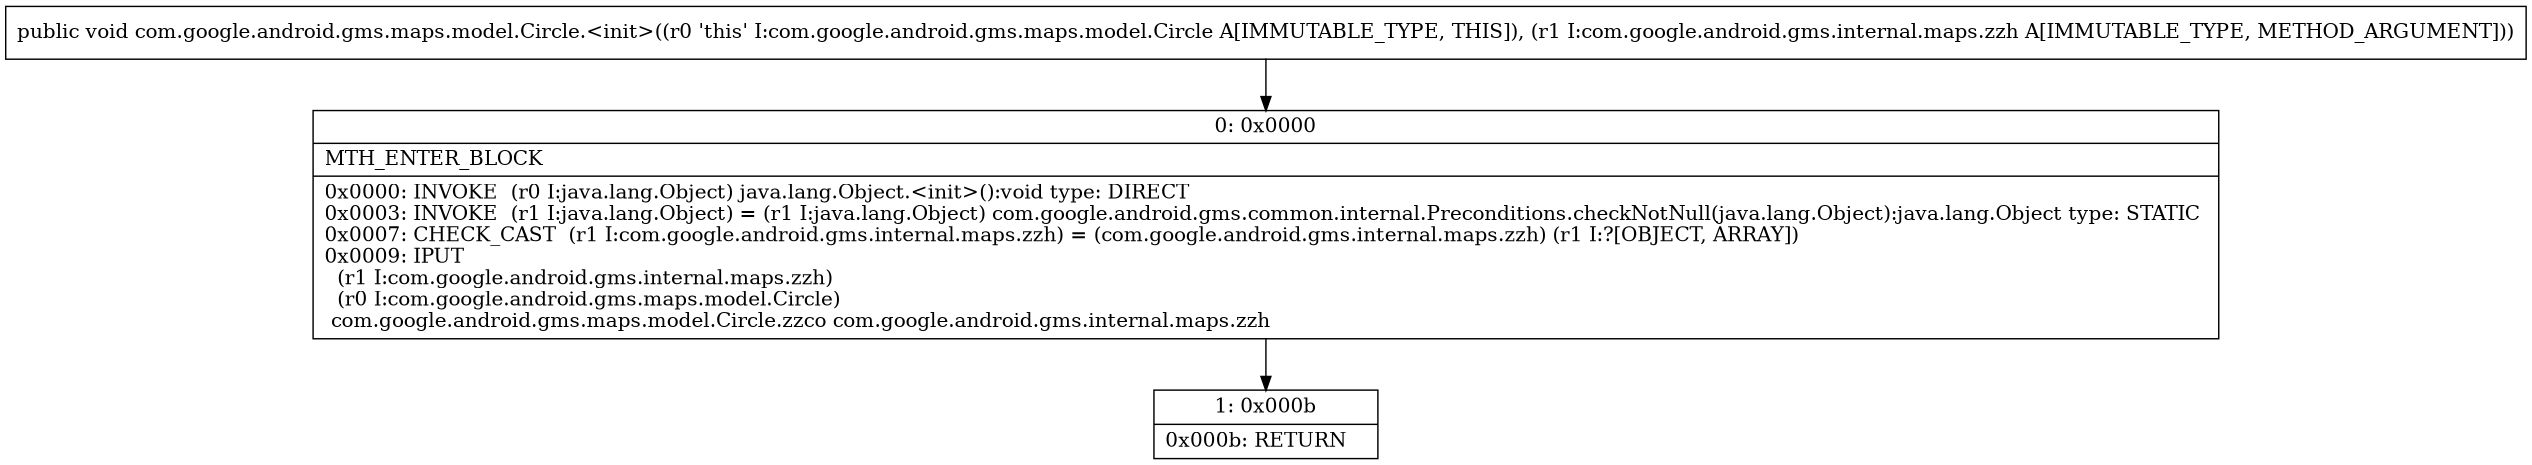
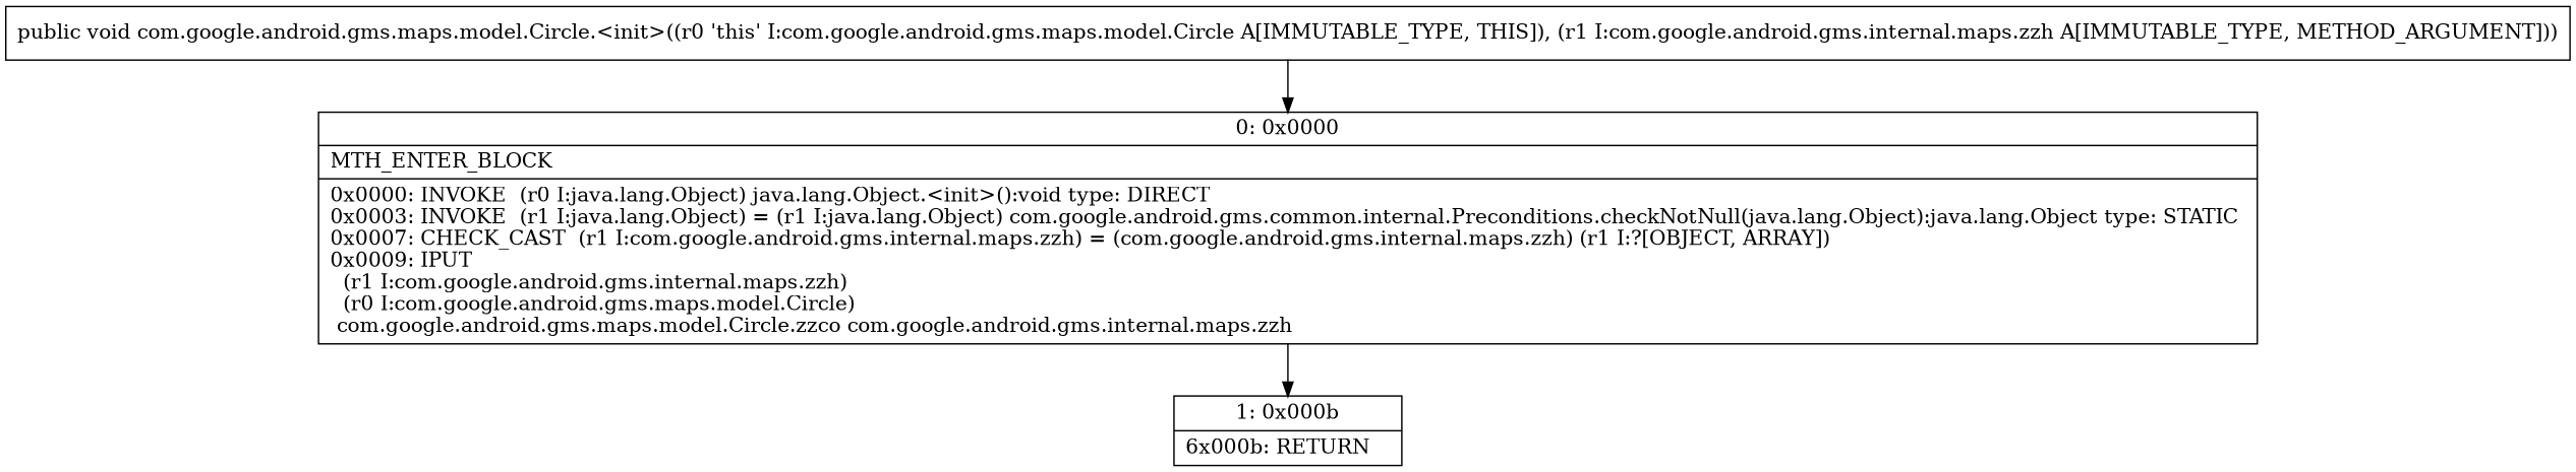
  digraph {
    node [shape=record]
    n1 [label="{0\:\ 0x0000|MTH_ENTER_BLOCK\l|0x0000: INVOKE  (r0 I:java.lang.Object) java.lang.Object.\<init\>():void type: DIRECT \l0x0003: INVOKE  (r1 I:java.lang.Object) = (r1 I:java.lang.Object) com.google.android.gms.common.internal.Preconditions.checkNotNull(java.lang.Object):java.lang.Object type: STATIC \l0x0007: CHECK_CAST  (r1 I:com.google.android.gms.internal.maps.zzh) = (com.google.android.gms.internal.maps.zzh) (r1 I:?[OBJECT, ARRAY]) \l0x0009: IPUT  \l  (r1 I:com.google.android.gms.internal.maps.zzh)\l  (r0 I:com.google.android.gms.maps.model.Circle)\l com.google.android.gms.maps.model.Circle.zzco com.google.android.gms.internal.maps.zzh \l}"]
-   n2 [label="{1\:\ 0x000b|0x000b: RETURN   \l}"]
+   n2 [label="{1\:\ 0x000b|6x000b: RETURN   \l}"]
    n3 [label="{public void com.google.android.gms.maps.model.Circle.\<init\>((r0 'this' I:com.google.android.gms.maps.model.Circle A[IMMUTABLE_TYPE, THIS]), (r1 I:com.google.android.gms.internal.maps.zzh A[IMMUTABLE_TYPE, METHOD_ARGUMENT])) }"]
    n1 -> n2
    n3 -> n1
  }
